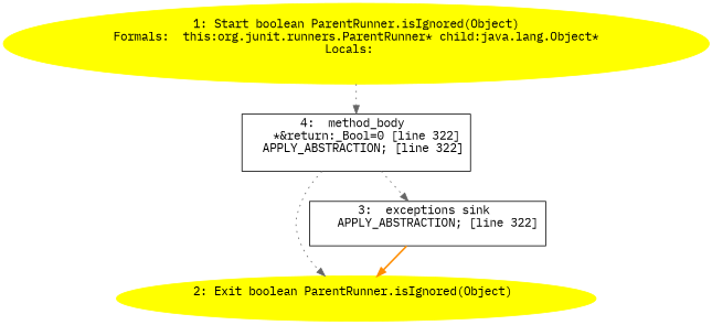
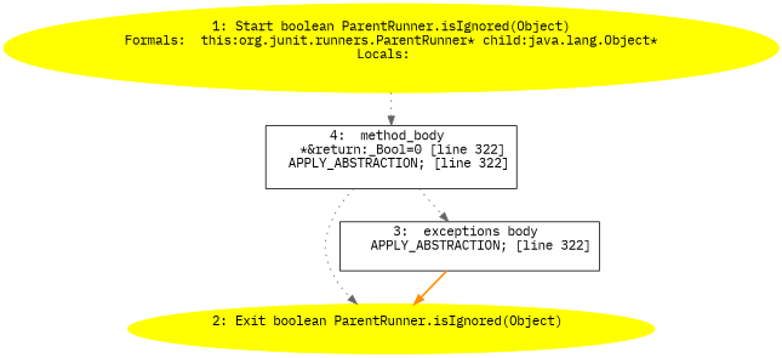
  digraph {
    fontname="IBM Plex Mono"
    node [fontname="IBM Plex Mono"]
    edge [color=gray40 style=dotted fontname="IBM Plex Mono"]
    n1 [color=yellow label="1: Start boolean ParentRunner.isIgnored(Object)\nFormals:  this:org.junit.runners.ParentRunner* child:java.lang.Object*\nLocals:  \n  " style=filled]
    n2 [label="4:  method_body \n   *&return:_Bool=0 [line 322]\n  APPLY_ABSTRACTION; [line 322]\n " shape=box]
    n3 [color=yellow label="2: Exit boolean ParentRunner.isIgnored(Object) \n  " style=filled]
-   n4 [label="3:  exceptions sink \n   APPLY_ABSTRACTION; [line 322]\n " shape=box]
+   n4 [label="3:  exceptions body \n   APPLY_ABSTRACTION; [line 322]\n " shape=box]
    n1 -> n2
    n2 -> n3
    n2 -> n4
    n4 -> n3 [color=darkorange style=bold]
  }
